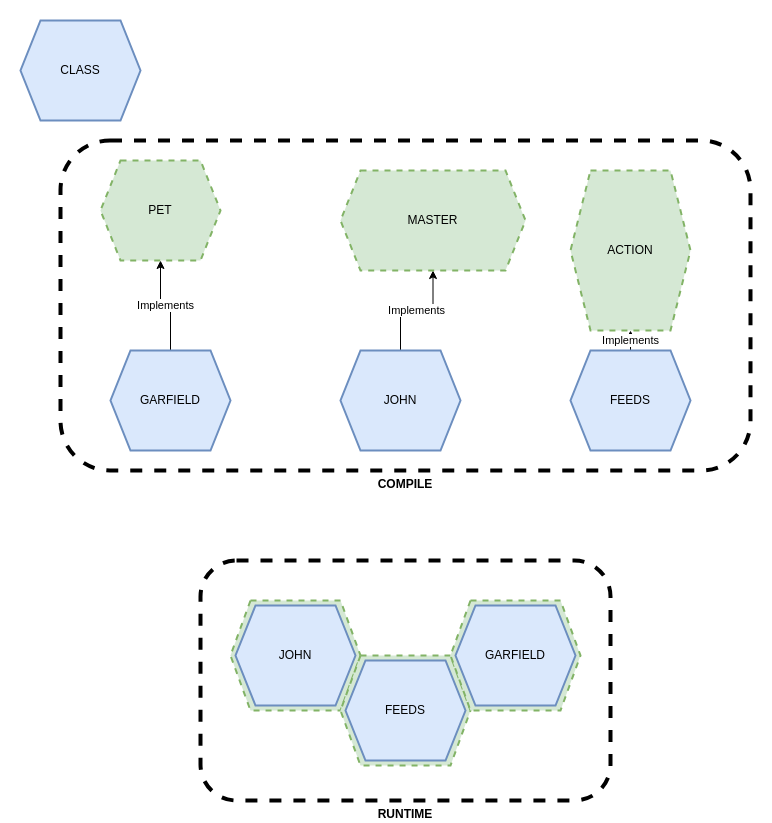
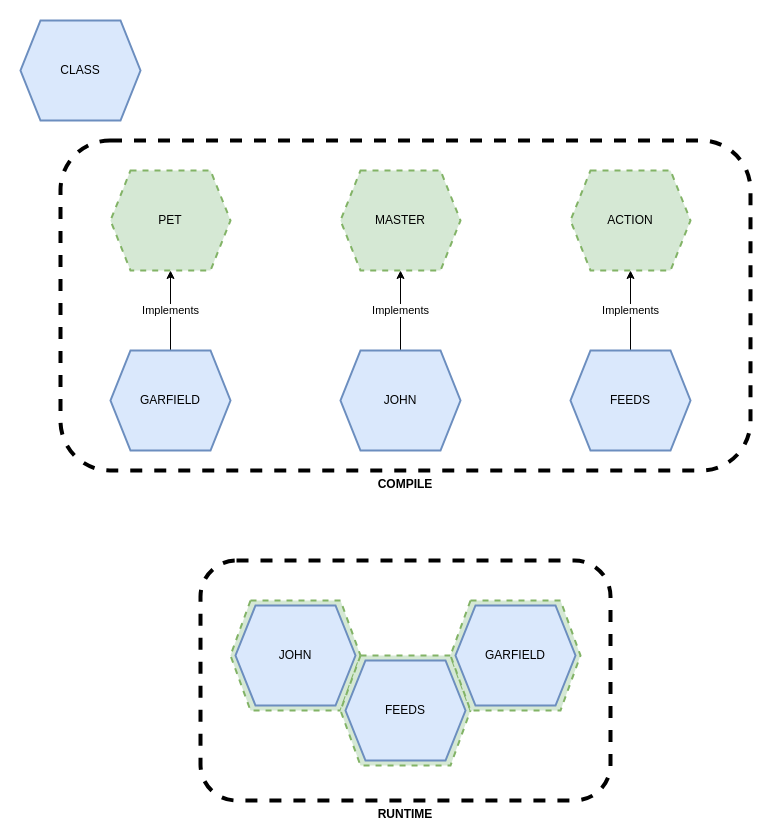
  <mxCell id="0" />
  <mxCell id="1" parent="0" />
  <mxCell id="2" value="RUNTIME" style="rounded=1;whiteSpace=wrap;html=1;dashed=1;strokeWidth=4;fillColor=none;verticalAlign=top;labelPosition=center;verticalLabelPosition=bottom;align=center;fontStyle=1" vertex="1" parent="1"><mxGeometry x="200" y="560" width="410" height="240" as="geometry" /></mxCell>
  <mxCell id="3" value="COMPILE" style="rounded=1;whiteSpace=wrap;html=1;dashed=1;strokeWidth=4;fillColor=none;verticalAlign=top;labelPosition=center;verticalLabelPosition=bottom;align=center;fontStyle=1" vertex="1" parent="1"><mxGeometry x="60" y="140" width="690" height="330" as="geometry" /></mxCell>
  <mxCell id="4" value="CLASS" style="shape=hexagon;perimeter=hexagonPerimeter2;whiteSpace=wrap;html=1;fixedSize=1;fillColor=#dae8fc;strokeColor=#6c8ebf;strokeWidth=2;" vertex="1" parent="1"><mxGeometry x="20" y="20" width="120" height="100" as="geometry" /></mxCell>
  <mxCell id="5" value="Implements" style="edgeStyle=orthogonalEdgeStyle;rounded=0;orthogonalLoop=1;jettySize=auto;html=1;exitX=0.5;exitY=0;exitDx=0;exitDy=0;entryX=0.5;entryY=1;entryDx=0;entryDy=0;" edge="1" parent="1" source="6" target="7"><mxGeometry relative="1" as="geometry" /></mxCell>
  <mxCell id="6" value="GARFIELD" style="shape=hexagon;perimeter=hexagonPerimeter2;whiteSpace=wrap;html=1;fixedSize=1;fillColor=#dae8fc;strokeColor=#6c8ebf;strokeWidth=2;" vertex="1" parent="1"><mxGeometry x="110" y="350" width="120" height="100" as="geometry" /></mxCell>
- <mxCell id="7" value="PET" style="shape=hexagon;perimeter=hexagonPerimeter2;whiteSpace=wrap;html=1;fixedSize=1;fillColor=#d5e8d4;strokeColor=#82b366;strokeWidth=2;dashed=1;" vertex="1" parent="1"><mxGeometry x="100" y="160" width="120" height="100" as="geometry" /></mxCell>
+ <mxCell id="7" value="PET" style="shape=hexagon;perimeter=hexagonPerimeter2;whiteSpace=wrap;html=1;fixedSize=1;fillColor=#d5e8d4;strokeColor=#82b366;strokeWidth=2;dashed=1;" vertex="1" parent="1"><mxGeometry x="110" y="170" width="120" height="100" as="geometry" /></mxCell>
  <mxCell id="8" value="Implements" style="edgeStyle=orthogonalEdgeStyle;rounded=0;orthogonalLoop=1;jettySize=auto;html=1;exitX=0.5;exitY=0;exitDx=0;exitDy=0;entryX=0.5;entryY=1;entryDx=0;entryDy=0;" edge="1" parent="1" source="9" target="10"><mxGeometry relative="1" as="geometry" /></mxCell>
  <mxCell id="9" value="JOHN" style="shape=hexagon;perimeter=hexagonPerimeter2;whiteSpace=wrap;html=1;fixedSize=1;fillColor=#dae8fc;strokeColor=#6c8ebf;strokeWidth=2;" vertex="1" parent="1"><mxGeometry x="340" y="350" width="120" height="100" as="geometry" /></mxCell>
- <mxCell id="10" value="MASTER" style="shape=hexagon;perimeter=hexagonPerimeter2;whiteSpace=wrap;html=1;fixedSize=1;fillColor=#d5e8d4;strokeColor=#82b366;strokeWidth=2;dashed=1;" vertex="1" parent="1"><mxGeometry x="340" y="170" width="185" height="100" as="geometry" /></mxCell>
+ <mxCell id="10" value="MASTER" style="shape=hexagon;perimeter=hexagonPerimeter2;whiteSpace=wrap;html=1;fixedSize=1;fillColor=#d5e8d4;strokeColor=#82b366;strokeWidth=2;dashed=1;" vertex="1" parent="1"><mxGeometry x="340" y="170" width="120" height="100" as="geometry" /></mxCell>
  <mxCell id="11" value="Implements" style="edgeStyle=orthogonalEdgeStyle;rounded=0;orthogonalLoop=1;jettySize=auto;html=1;exitX=0.5;exitY=0;exitDx=0;exitDy=0;entryX=0.5;entryY=1;entryDx=0;entryDy=0;" edge="1" parent="1" source="12" target="13"><mxGeometry relative="1" as="geometry" /></mxCell>
  <mxCell id="12" value="FEEDS" style="shape=hexagon;perimeter=hexagonPerimeter2;whiteSpace=wrap;html=1;fixedSize=1;fillColor=#dae8fc;strokeColor=#6c8ebf;strokeWidth=2;" vertex="1" parent="1"><mxGeometry x="570" y="350" width="120" height="100" as="geometry" /></mxCell>
- <mxCell id="13" value="ACTION" style="shape=hexagon;perimeter=hexagonPerimeter2;whiteSpace=wrap;html=1;fixedSize=1;fillColor=#d5e8d4;strokeColor=#82b366;strokeWidth=2;dashed=1;" vertex="1" parent="1"><mxGeometry x="570" y="170" width="120" height="160" as="geometry" /></mxCell>
+ <mxCell id="13" value="ACTION" style="shape=hexagon;perimeter=hexagonPerimeter2;whiteSpace=wrap;html=1;fixedSize=1;fillColor=#d5e8d4;strokeColor=#82b366;strokeWidth=2;dashed=1;" vertex="1" parent="1"><mxGeometry x="570" y="170" width="120" height="100" as="geometry" /></mxCell>
  <mxCell id="14" value="" style="shape=hexagon;perimeter=hexagonPerimeter2;whiteSpace=wrap;html=1;fixedSize=1;fillColor=#d5e8d4;strokeColor=#82b366;strokeWidth=2;dashed=1;" vertex="1" parent="1"><mxGeometry x="230" y="600" width="130" height="110" as="geometry" /></mxCell>
  <mxCell id="15" value="JOHN" style="shape=hexagon;perimeter=hexagonPerimeter2;whiteSpace=wrap;html=1;fixedSize=1;fillColor=#dae8fc;strokeColor=#6c8ebf;strokeWidth=2;" vertex="1" parent="1"><mxGeometry x="235" y="605" width="120" height="100" as="geometry" /></mxCell>
  <mxCell id="16" value="" style="shape=hexagon;perimeter=hexagonPerimeter2;whiteSpace=wrap;html=1;fixedSize=1;fillColor=#d5e8d4;strokeColor=#82b366;strokeWidth=2;dashed=1;" vertex="1" parent="1"><mxGeometry x="340" y="655" width="130" height="110" as="geometry" /></mxCell>
  <mxCell id="17" value="FEEDS" style="shape=hexagon;perimeter=hexagonPerimeter2;whiteSpace=wrap;html=1;fixedSize=1;fillColor=#dae8fc;strokeColor=#6c8ebf;strokeWidth=2;" vertex="1" parent="1"><mxGeometry x="345" y="660" width="120" height="100" as="geometry" /></mxCell>
  <mxCell id="18" value="" style="shape=hexagon;perimeter=hexagonPerimeter2;whiteSpace=wrap;html=1;fixedSize=1;fillColor=#d5e8d4;strokeColor=#82b366;strokeWidth=2;dashed=1;" vertex="1" parent="1"><mxGeometry x="450" y="600" width="130" height="110" as="geometry" /></mxCell>
  <mxCell id="19" value="GARFIELD" style="shape=hexagon;perimeter=hexagonPerimeter2;whiteSpace=wrap;html=1;fixedSize=1;fillColor=#dae8fc;strokeColor=#6c8ebf;strokeWidth=2;" vertex="1" parent="1"><mxGeometry x="455" y="605" width="120" height="100" as="geometry" /></mxCell>
